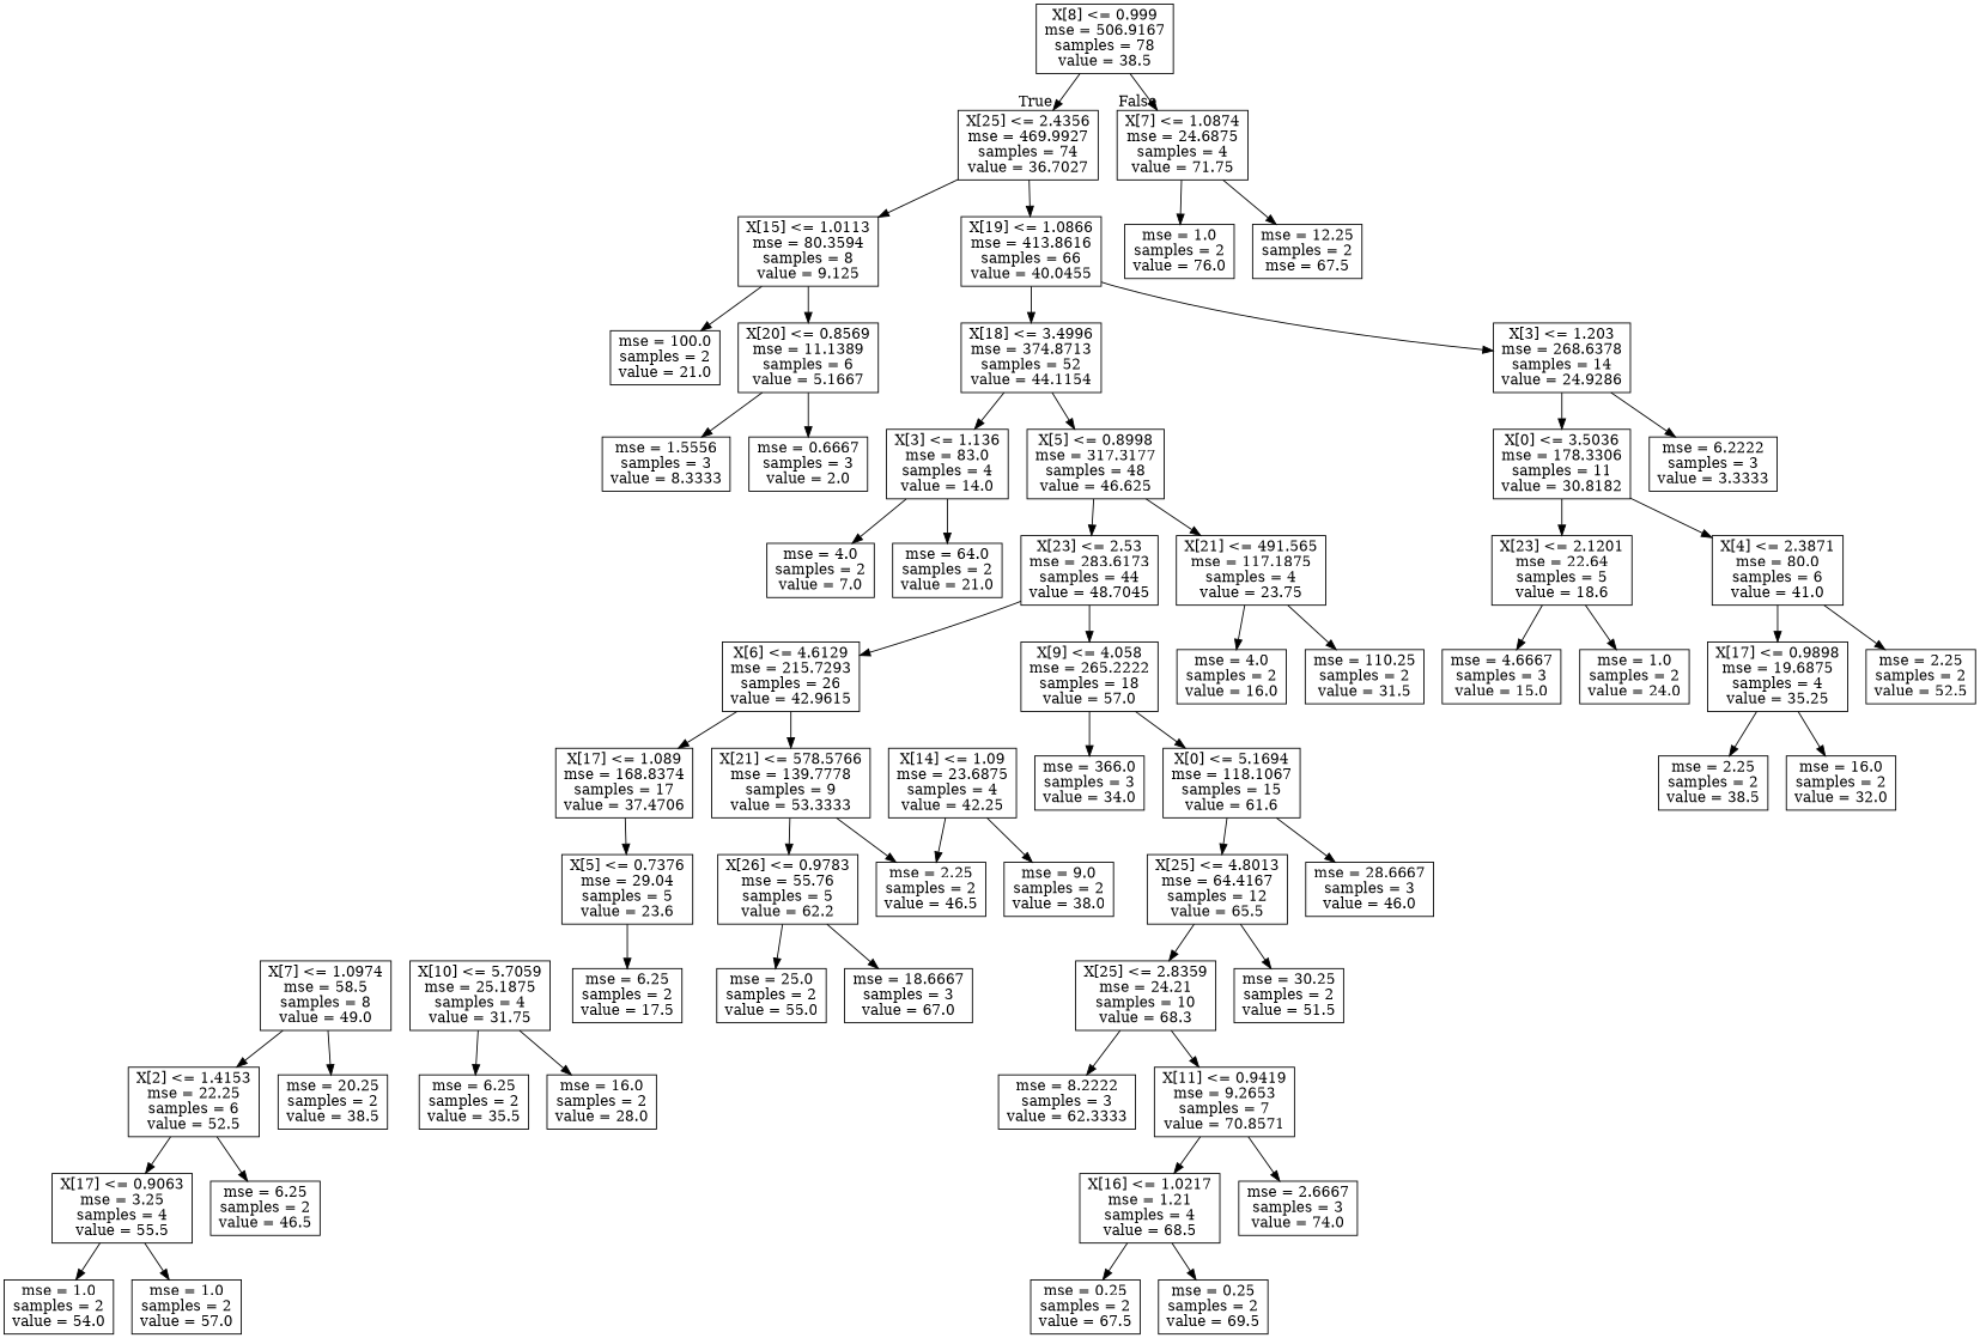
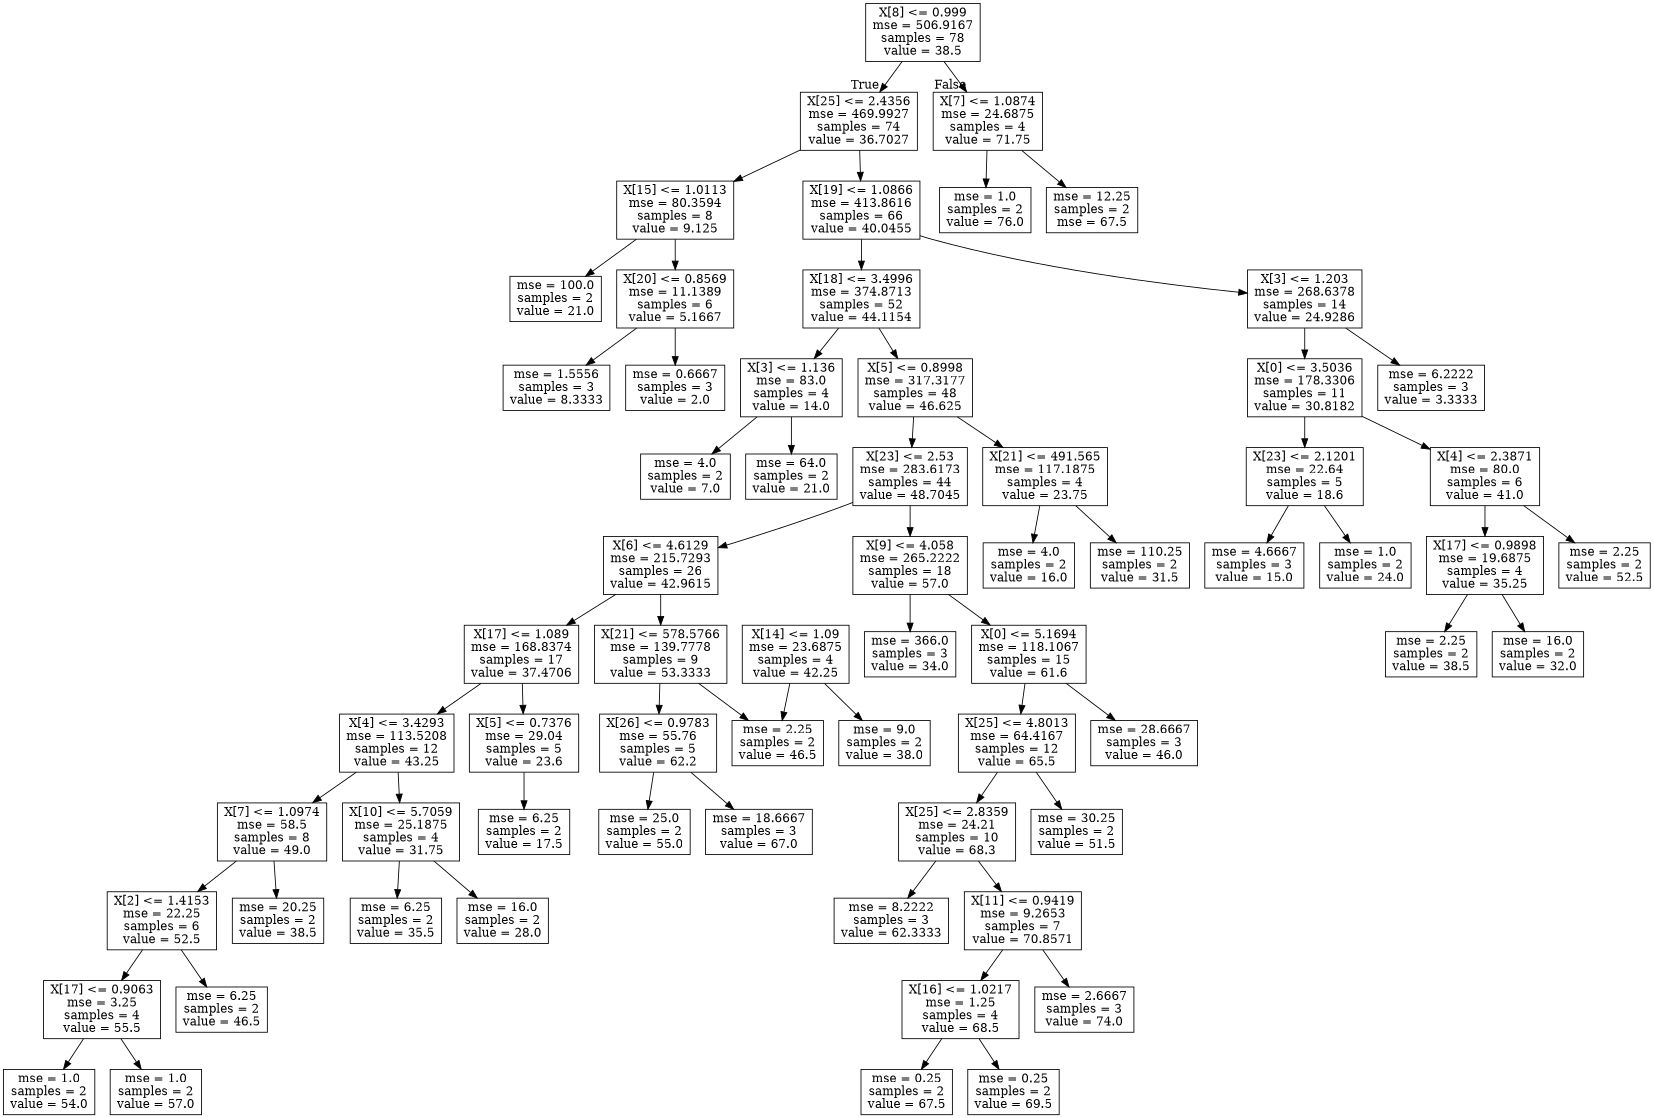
  digraph {
    node [shape=box]
    n1 [label="X[8] <= 0.999\nmse = 506.9167\nsamples = 78\nvalue = 38.5"]
    n2 [label="X[25] <= 2.4356\nmse = 469.9927\nsamples = 74\nvalue = 36.7027"]
    n3 [label="X[7] <= 1.0874\nmse = 24.6875\nsamples = 4\nvalue = 71.75"]
    n4 [label="X[15] <= 1.0113\nmse = 80.3594\nsamples = 8\nvalue = 9.125"]
    n5 [label="X[19] <= 1.0866\nmse = 413.8616\nsamples = 66\nvalue = 40.0455"]
    n6 [label="mse = 1.0\nsamples = 2\nvalue = 76.0"]
    n7 [label="mse = 12.25\nsamples = 2\nmse = 67.5"]
    n8 [label="mse = 100.0\nsamples = 2\nvalue = 21.0"]
    n9 [label="X[20] <= 0.8569\nmse = 11.1389\nsamples = 6\nvalue = 5.1667"]
    n10 [label="X[18] <= 3.4996\nmse = 374.8713\nsamples = 52\nvalue = 44.1154"]
    n11 [label="X[3] <= 1.203\nmse = 268.6378\nsamples = 14\nvalue = 24.9286"]
    n12 [label="mse = 1.5556\nsamples = 3\nvalue = 8.3333"]
    n13 [label="mse = 0.6667\nsamples = 3\nvalue = 2.0"]
    n14 [label="X[3] <= 1.136\nmse = 83.0\nsamples = 4\nvalue = 14.0"]
    n15 [label="X[5] <= 0.8998\nmse = 317.3177\nsamples = 48\nvalue = 46.625"]
    n16 [label="X[0] <= 3.5036\nmse = 178.3306\nsamples = 11\nvalue = 30.8182"]
    n17 [label="mse = 6.2222\nsamples = 3\nvalue = 3.3333"]
    n18 [label="mse = 4.0\nsamples = 2\nvalue = 7.0"]
    n19 [label="mse = 64.0\nsamples = 2\nvalue = 21.0"]
    n20 [label="X[23] <= 2.53\nmse = 283.6173\nsamples = 44\nvalue = 48.7045"]
    n21 [label="X[21] <= 491.565\nmse = 117.1875\nsamples = 4\nvalue = 23.75"]
    n22 [label="X[6] <= 4.6129\nmse = 215.7293\nsamples = 26\nvalue = 42.9615"]
    n23 [label="X[9] <= 4.058\nmse = 265.2222\nsamples = 18\nvalue = 57.0"]
    n24 [label="mse = 4.0\nsamples = 2\nvalue = 16.0"]
    n25 [label="mse = 110.25\nsamples = 2\nvalue = 31.5"]
    n26 [label="X[17] <= 1.089\nmse = 168.8374\nsamples = 17\nvalue = 37.4706"]
    n27 [label="X[21] <= 578.5766\nmse = 139.7778\nsamples = 9\nvalue = 53.3333"]
    n28 [label="mse = 366.0\nsamples = 3\nvalue = 34.0"]
    n29 [label="X[0] <= 5.1694\nmse = 118.1067\nsamples = 15\nvalue = 61.6"]
+   n30 [label="X[4] <= 3.4293\nmse = 113.5208\nsamples = 12\nvalue = 43.25"]
    n31 [label="X[5] <= 0.7376\nmse = 29.04\nsamples = 5\nvalue = 23.6"]
    n32 [label="X[26] <= 0.9783\nmse = 55.76\nsamples = 5\nvalue = 62.2"]
    n33 [label="mse = 2.25\nsamples = 2\nvalue = 46.5"]
    n34 [label="X[7] <= 1.0974\nmse = 58.5\nsamples = 8\nvalue = 49.0"]
    n35 [label="X[10] <= 5.7059\nmse = 25.1875\nsamples = 4\nvalue = 31.75"]
    n36 [label="mse = 6.25\nsamples = 2\nvalue = 17.5"]
    n37 [label="X[2] <= 1.4153\nmse = 22.25\nsamples = 6\nvalue = 52.5"]
    n38 [label="mse = 20.25\nsamples = 2\nvalue = 38.5"]
    n39 [label="mse = 6.25\nsamples = 2\nvalue = 35.5"]
    n40 [label="mse = 16.0\nsamples = 2\nvalue = 28.0"]
    n41 [label="X[17] <= 0.9063\nmse = 3.25\nsamples = 4\nvalue = 55.5"]
    n42 [label="mse = 6.25\nsamples = 2\nvalue = 46.5"]
    n43 [label="mse = 1.0\nsamples = 2\nvalue = 54.0"]
    n44 [label="mse = 1.0\nsamples = 2\nvalue = 57.0"]
    n45 [label="X[14] <= 1.09\nmse = 23.6875\nsamples = 4\nvalue = 42.25"]
    n46 [label="mse = 9.0\nsamples = 2\nvalue = 38.0"]
    n47 [label="mse = 25.0\nsamples = 2\nvalue = 55.0"]
    n48 [label="mse = 18.6667\nsamples = 3\nvalue = 67.0"]
    n49 [label="X[25] <= 4.8013\nmse = 64.4167\nsamples = 12\nvalue = 65.5"]
    n50 [label="mse = 28.6667\nsamples = 3\nvalue = 46.0"]
    n51 [label="X[25] <= 2.8359\nmse = 24.21\nsamples = 10\nvalue = 68.3"]
    n52 [label="mse = 30.25\nsamples = 2\nvalue = 51.5"]
    n53 [label="mse = 8.2222\nsamples = 3\nvalue = 62.3333"]
    n54 [label="X[11] <= 0.9419\nmse = 9.2653\nsamples = 7\nvalue = 70.8571"]
-   n55 [label="X[16] <= 1.0217\nmse = 1.21\nsamples = 4\nvalue = 68.5"]
+   n55 [label="X[16] <= 1.0217\nmse = 1.25\nsamples = 4\nvalue = 68.5"]
    n56 [label="mse = 2.6667\nsamples = 3\nvalue = 74.0"]
    n57 [label="mse = 0.25\nsamples = 2\nvalue = 67.5"]
    n58 [label="mse = 0.25\nsamples = 2\nvalue = 69.5"]
    n59 [label="X[23] <= 2.1201\nmse = 22.64\nsamples = 5\nvalue = 18.6"]
    n60 [label="X[4] <= 2.3871\nmse = 80.0\nsamples = 6\nvalue = 41.0"]
    n61 [label="mse = 4.6667\nsamples = 3\nvalue = 15.0"]
    n62 [label="mse = 1.0\nsamples = 2\nvalue = 24.0"]
    n63 [label="X[17] <= 0.9898\nmse = 19.6875\nsamples = 4\nvalue = 35.25"]
    n64 [label="mse = 2.25\nsamples = 2\nvalue = 52.5"]
    n65 [label="mse = 2.25\nsamples = 2\nvalue = 38.5"]
    n66 [label="mse = 16.0\nsamples = 2\nvalue = 32.0"]
    n1 -> n2 [headlabel=True labelangle=45 labeldistance=2.5]
    n1 -> n3 [headlabel=False labelangle=-45 labeldistance=2.5]
    n2 -> n4
    n2 -> n5
    n3 -> n6
    n3 -> n7
    n4 -> n8
    n4 -> n9
    n5 -> n10
    n5 -> n11
    n9 -> n12
    n9 -> n13
    n10 -> n14
    n10 -> n15
    n11 -> n16
    n11 -> n17
    n14 -> n18
    n14 -> n19
    n15 -> n20
    n15 -> n21
    n16 -> n59
    n16 -> n60
    n20 -> n22
    n20 -> n23
    n21 -> n24
    n21 -> n25
    n22 -> n26
    n22 -> n27
    n23 -> n28
    n23 -> n29
+   n26 -> n30
    n26 -> n31
    n27 -> n32
    n27 -> n33
    n29 -> n49
    n29 -> n50
+   n30 -> n34
+   n30 -> n35
    n31 -> n36
    n32 -> n47
    n32 -> n48
    n34 -> n37
    n34 -> n38
    n35 -> n39
    n35 -> n40
    n37 -> n41
    n37 -> n42
    n41 -> n43
    n41 -> n44
    n45 -> n33
    n45 -> n46
    n49 -> n51
    n49 -> n52
    n51 -> n53
    n51 -> n54
    n54 -> n55
    n54 -> n56
    n55 -> n57
    n55 -> n58
    n59 -> n61
    n59 -> n62
    n60 -> n63
    n60 -> n64
    n63 -> n65
    n63 -> n66
  }
